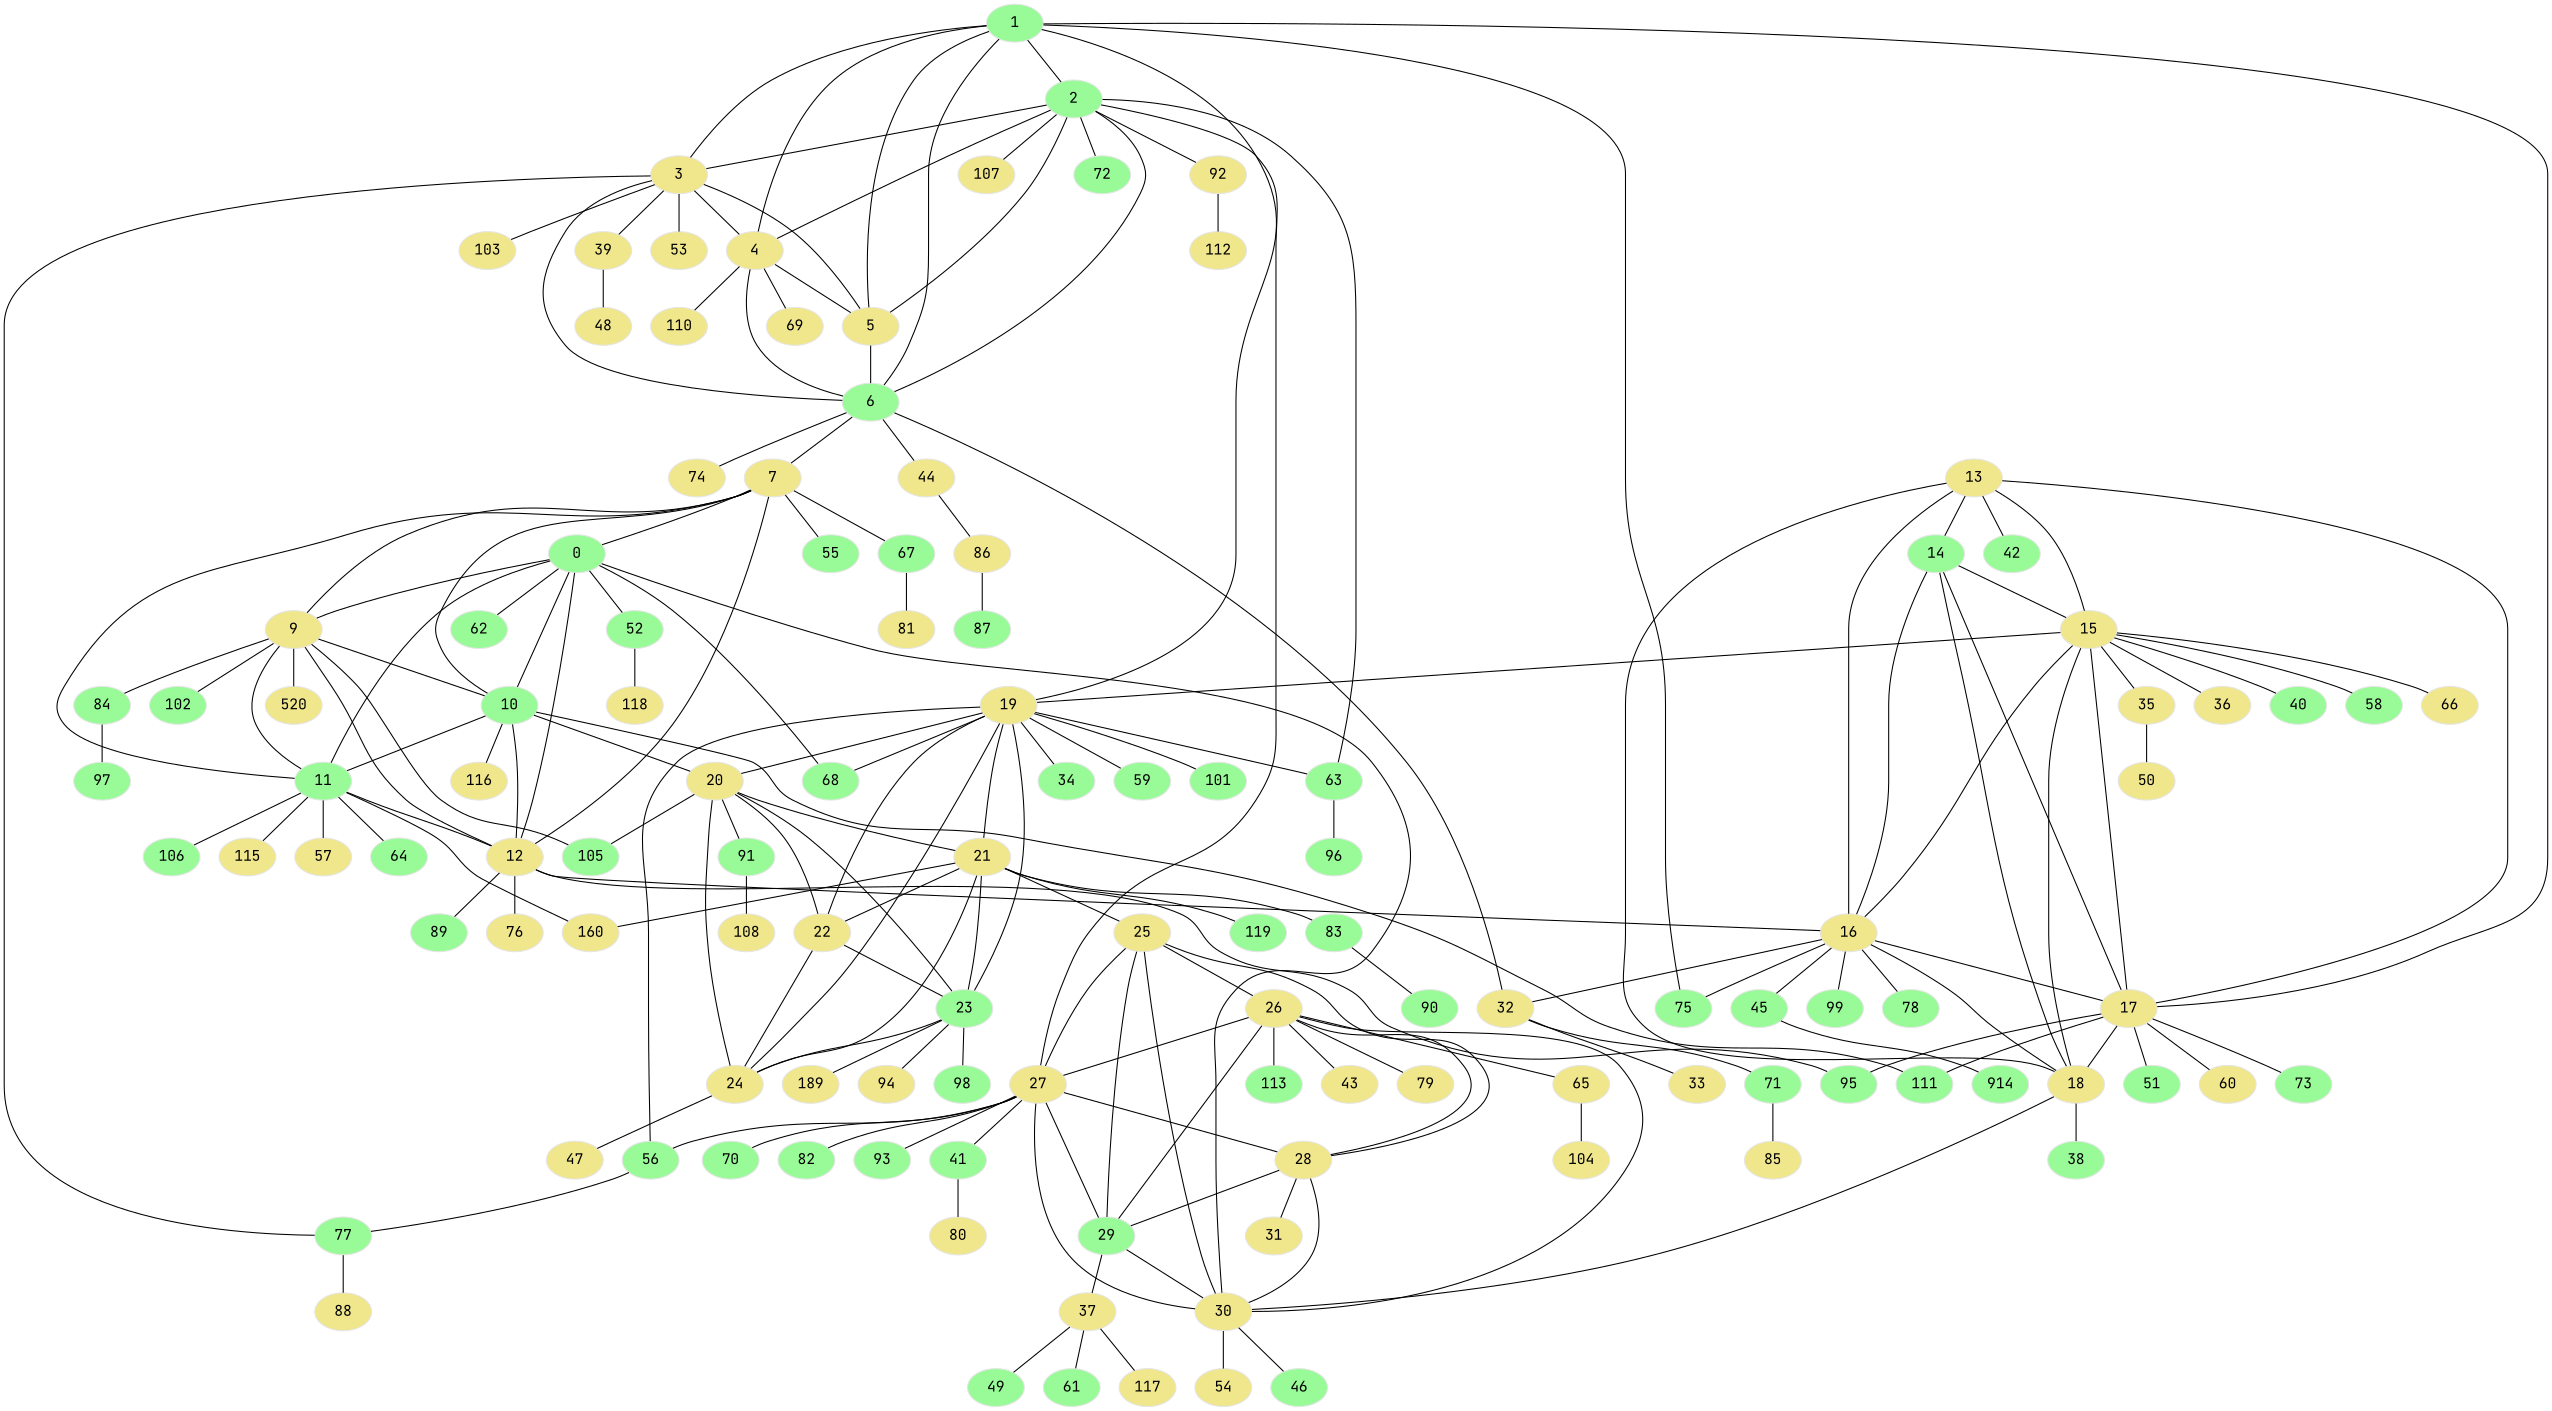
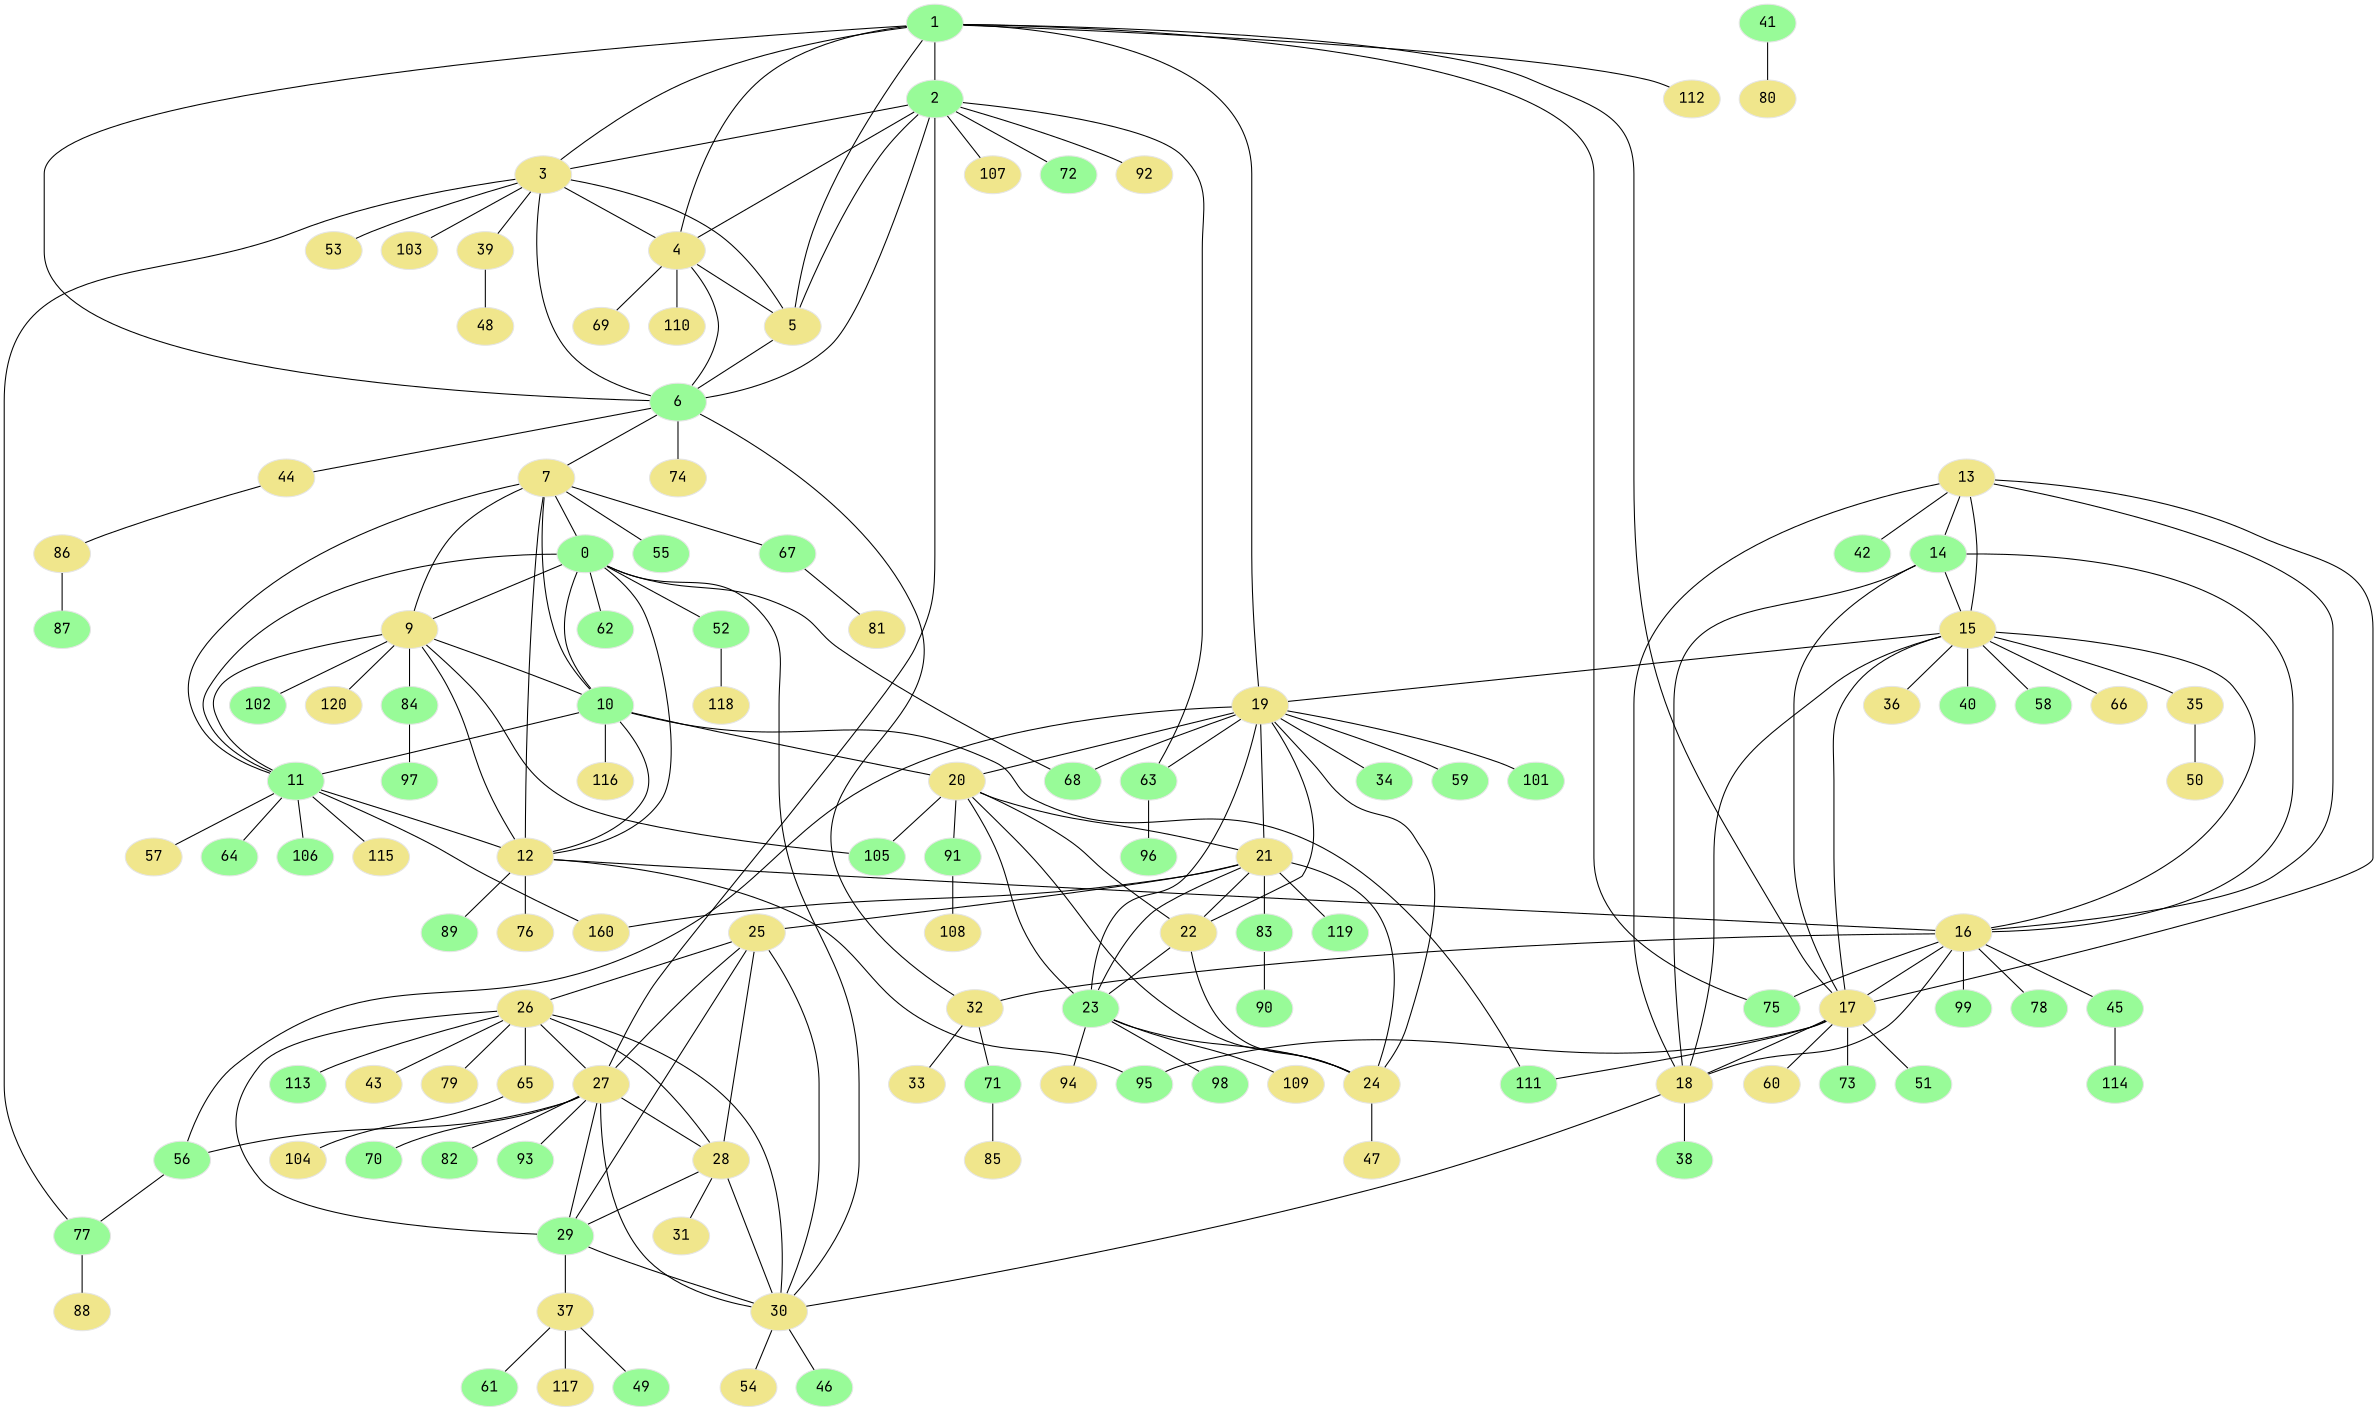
  graph {
    fontname="JetBrains Mono"
    node [color=gray90 fillcolor=khaki fontname="JetBrains Mono" style=filled]
    edge [fontname="JetBrains Mono"]
    1 [fillcolor=palegreen]
    2 [fillcolor=palegreen]
    3
    4
    5
    6 [fillcolor=palegreen]
    17
    19
    75 [fillcolor=palegreen]
    112
    27
    63 [fillcolor=palegreen]
    72 [fillcolor=palegreen]
    92
    107
    39
    53
    77 [fillcolor=palegreen]
    103
    69
    110
    7
    32
    44
    74
    111 [fillcolor=palegreen]
    95 [fillcolor=palegreen]
    18
    51 [fillcolor=palegreen]
    60
    73 [fillcolor=palegreen]
    68 [fillcolor=palegreen]
    20
    21
    22
    23 [fillcolor=palegreen]
    24
    34 [fillcolor=palegreen]
    56 [fillcolor=palegreen]
    59 [fillcolor=palegreen]
    101 [fillcolor=palegreen]
    30
    28
    29 [fillcolor=palegreen]
    41 [fillcolor=palegreen]
    70 [fillcolor=palegreen]
    82 [fillcolor=palegreen]
    93 [fillcolor=palegreen]
    96 [fillcolor=palegreen]
    48
    88
    n52 [fillcolor=palegreen label=0]
    9
    10 [fillcolor=palegreen]
    11 [fillcolor=palegreen]
    12
    55 [fillcolor=palegreen]
    67 [fillcolor=palegreen]
    33
    71 [fillcolor=palegreen]
    86
    52 [fillcolor=palegreen]
    62 [fillcolor=palegreen]
    84 [fillcolor=palegreen]
    102 [fillcolor=palegreen]
    105 [fillcolor=palegreen]
-   120 [label=520]
+   120
    116
    57
    64 [fillcolor=palegreen]
    n71 [label=160]
    106 [fillcolor=palegreen]
    115
    16
    76
    89 [fillcolor=palegreen]
    81
    46 [fillcolor=palegreen]
    54
    118
    97 [fillcolor=palegreen]
    91 [fillcolor=palegreen]
    45 [fillcolor=palegreen]
    78 [fillcolor=palegreen]
    99 [fillcolor=palegreen]
    13
    14 [fillcolor=palegreen]
    15
    42 [fillcolor=palegreen]
    35
    36
    40 [fillcolor=palegreen]
    58 [fillcolor=palegreen]
    66
    38 [fillcolor=palegreen]
    50
-   114 [fillcolor=palegreen label=914]
+   114 [fillcolor=palegreen]
    25
    83 [fillcolor=palegreen]
    119 [fillcolor=palegreen]
    94
    98 [fillcolor=palegreen]
-   109 [label=189]
+   109
    47
    108
    26
    90 [fillcolor=palegreen]
    43
    65
    79
    113 [fillcolor=palegreen]
    31
    37
    104
    80
    49 [fillcolor=palegreen]
    61 [fillcolor=palegreen]
    117
    85
    87 [fillcolor=palegreen]
    1 -- 2
    1 -- 3
    1 -- 4
    1 -- 5
    1 -- 6
    1 -- 17
    1 -- 19
    1 -- 75
-   92 -- 112
+   1 -- 112
    2 -- 3
    2 -- 4
    2 -- 5
    2 -- 6
    2 -- 27
    2 -- 63
    2 -- 72
    2 -- 92
    2 -- 107
    3 -- 4
    3 -- 5
    3 -- 6
    3 -- 39
    3 -- 53
    3 -- 77
    3 -- 103
    4 -- 5
    4 -- 6
    4 -- 69
    4 -- 110
    5 -- 6
    6 -- 7
    6 -- 32
    6 -- 44
    6 -- 74
    17 -- 111
    17 -- 95
    17 -- 18
    17 -- 51
    17 -- 60
    17 -- 73
    19 -- 63
    19 -- 68
    19 -- 20
    19 -- 21
    19 -- 22
    19 -- 23
    19 -- 24
    19 -- 34
    19 -- 56
    19 -- 59
    19 -- 101
    27 -- 56
    27 -- 30
    27 -- 28
    27 -- 29
-   27 -- 41
    27 -- 70
    27 -- 82
    27 -- 93
    63 -- 96
    39 -- 48
    77 -- 88
    7 -- n52
    7 -- 9
    7 -- 10
    7 -- 11
    7 -- 12
    7 -- 55
    7 -- 67
    32 -- 33
    32 -- 71
    44 -- 86
    18 -- 30
    18 -- 38
    20 -- 21
    20 -- 22
    20 -- 23
    20 -- 24
    20 -- 105
    20 -- 91
    21 -- 22
    21 -- 23
    21 -- 24
    21 -- n71
    21 -- 25
    21 -- 83
    21 -- 119
    22 -- 23
    22 -- 24
    23 -- 24
    23 -- 94
    23 -- 98
    23 -- 109
    24 -- 47
    56 -- 77
    30 -- 46
    30 -- 54
    28 -- 30
    28 -- 29
    28 -- 31
    29 -- 30
    29 -- 37
    41 -- 80
    n52 -- 68
    n52 -- 30
    n52 -- 9
    n52 -- 10
    n52 -- 11
    n52 -- 12
    n52 -- 52
    n52 -- 62
    9 -- 10
    9 -- 11
    9 -- 12
    9 -- 84
    9 -- 102
    9 -- 105
    9 -- 120
    10 -- 111
    10 -- 20
    10 -- 11
    10 -- 12
    10 -- 116
    11 -- 12
    11 -- 57
    11 -- 64
    11 -- n71
    11 -- 106
    11 -- 115
    12 -- 95
    12 -- 16
    12 -- 76
    12 -- 89
    67 -- 81
    71 -- 85
    86 -- 87
    52 -- 118
    84 -- 97
    16 -- 17
    16 -- 75
    16 -- 32
    16 -- 18
    16 -- 45
    16 -- 78
    16 -- 99
    91 -- 108
    45 -- 114
    13 -- 17
    13 -- 18
    13 -- 16
    13 -- 14
    13 -- 15
    13 -- 42
    14 -- 17
    14 -- 18
    14 -- 16
    14 -- 15
    15 -- 17
    15 -- 19
    15 -- 18
    15 -- 16
    15 -- 35
    15 -- 36
    15 -- 40
    15 -- 58
    15 -- 66
    35 -- 50
    25 -- 27
    25 -- 30
    25 -- 28
    25 -- 29
    25 -- 26
    83 -- 90
    26 -- 27
    26 -- 30
    26 -- 28
    26 -- 29
    26 -- 43
    26 -- 65
    26 -- 79
    26 -- 113
    65 -- 104
    37 -- 49
    37 -- 61
    37 -- 117
  }
